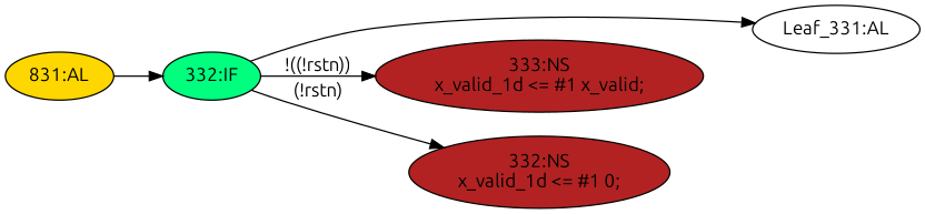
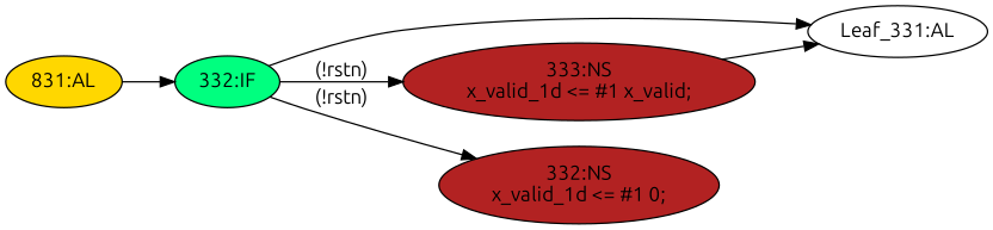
  strict digraph {
    fontname=Ubuntu
    rankdir=LR
    node [fontname=Ubuntu fillcolor=firebrick statements="[]" style=filled typ=NonblockingSubstitution]
    edge [cond="[]" fontname=Ubuntu lineno=None]
    n1 [def_var="['x_valid_1d']" label="Leaf_331:AL" fillcolor="" statements="" style="" typ=""]
    n2 [ast="<pyverilog.vparser.ast.IfStatement object at 0x7f9442a28450>" fillcolor=springgreen label="332:IF" typ=IfStatement]
    n3 [ast="<pyverilog.vparser.ast.NonblockingSubstitution object at 0x7f9442a41050>" label="333:NS\nx_valid_1d <= #1 x_valid;" statements="[<pyverilog.vparser.ast.NonblockingSubstitution object at 0x7f9442a41050>]"]
    n4 [ast="<pyverilog.vparser.ast.NonblockingSubstitution object at 0x7f9442a412d0>" label="332:NS\nx_valid_1d <= #1 0;" statements="[<pyverilog.vparser.ast.NonblockingSubstitution object at 0x7f9442a412d0>]"]
    n5 [ast="<pyverilog.vparser.ast.Always object at 0x7f9442a41550>" clk_sens=True fillcolor=gold label="831:AL" sens="['sclk', 'rstn']" typ=Always use_var="['rstn', 'x_valid']"]
    n2 -> n1
-   n2 -> n3 [cond="['rstn']" label="!((!rstn))" lineno=332]
+   n2 -> n3 [cond="['rstn']" label="(!rstn)" lineno=332]
    n2 -> n4 [cond="['rstn']" label="(!rstn)" lineno=332]
+   n3 -> n1
    n5 -> n2
  }
